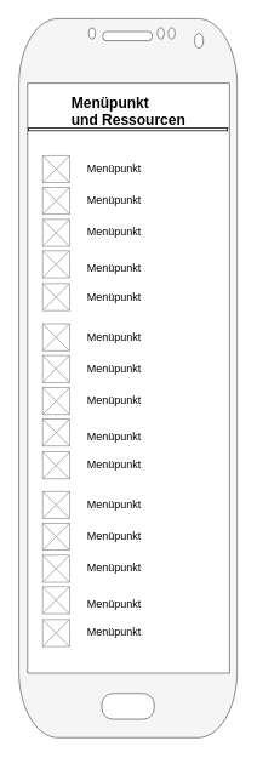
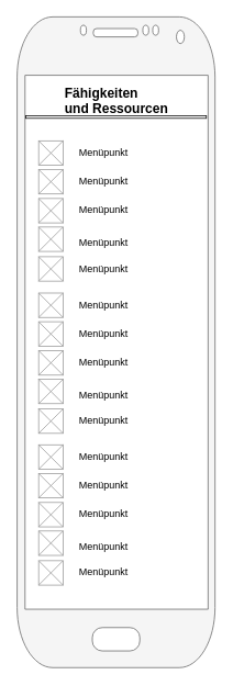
  <mxCell id="0" />
  <mxCell id="1" parent="0" />
  <mxCell id="2" value="" style="verticalLabelPosition=bottom;verticalAlign=top;html=1;shadow=0;dashed=0;strokeWidth=1;shape=mxgraph.android.phone2;strokeColor=#666666;fillColor=#f5f5f5;fontColor=#333333;" parent="1" vertex="1"><mxGeometry x="20" y="20" width="240" height="790.18" as="geometry" /></mxCell>
  <mxCell id="3" value="" style="shape=image;html=1;verticalAlign=top;verticalLabelPosition=bottom;labelBackgroundColor=#ffffff;imageAspect=0;aspect=fixed;image=https://cdn4.iconfinder.com/data/icons/wirecons-free-vector-icons/32/menu-alt-128.png;fillColor=none;" parent="1" vertex="1"><mxGeometry x="46.12" y="105.42" width="20.35" height="20.35" as="geometry" /></mxCell>
- <mxCell id="4" value="&lt;span style=&quot;font-size: 16px&quot;&gt;&lt;b&gt;Menüpunkt&lt;br&gt;und Ressourcen&lt;/b&gt;&lt;/span&gt;" style="text;html=1;" parent="1" vertex="1"><mxGeometry x="75.76" y="95.59" width="127.39" height="40" as="geometry" /></mxCell>
+ <mxCell id="4" value="&lt;span style=&quot;font-size: 16px&quot;&gt;&lt;b&gt;Fähigkeiten&lt;br&gt;und Ressourcen&lt;/b&gt;&lt;/span&gt;" style="text;html=1;" parent="1" vertex="1"><mxGeometry x="75.76" y="95.59" width="127.39" height="40" as="geometry" /></mxCell>
  <mxCell id="5" value="" style="rounded=0;whiteSpace=wrap;html=1;fillColor=#FFFFFF;" parent="1" vertex="1"><mxGeometry x="30.5" y="140.18" width="219" height="3" as="geometry" /></mxCell>
  <mxCell id="6" value="" style="verticalLabelPosition=bottom;shadow=0;dashed=0;align=center;html=1;verticalAlign=top;strokeWidth=1;shape=mxgraph.mockup.graphics.simpleIcon;strokeColor=#999999;fillColor=#FFFFFF;aspect=fixed;fontSize=12;" parent="1" vertex="1"><mxGeometry x="46.12" y="170.54" width="29.64" height="29.64" as="geometry" /></mxCell>
  <mxCell id="7" value="Menüpunkt" style="text;html=1;strokeColor=none;fillColor=none;align=center;verticalAlign=middle;whiteSpace=wrap;rounded=0;" parent="1" vertex="1"><mxGeometry x="90" y="175.36" width="70" height="20" as="geometry" /></mxCell>
  <mxCell id="8" value="" style="verticalLabelPosition=bottom;shadow=0;dashed=0;align=center;html=1;verticalAlign=top;strokeWidth=1;shape=mxgraph.mockup.graphics.simpleIcon;strokeColor=#999999;fillColor=#FFFFFF;aspect=fixed;fontSize=12;" parent="1" vertex="1"><mxGeometry x="46.12" y="205.36" width="29.64" height="29.64" as="geometry" /></mxCell>
  <mxCell id="9" value="Menüpunkt" style="text;html=1;strokeColor=none;fillColor=none;align=center;verticalAlign=middle;whiteSpace=wrap;rounded=0;" parent="1" vertex="1"><mxGeometry x="90" y="210.18" width="70" height="20" as="geometry" /></mxCell>
  <mxCell id="10" value="" style="verticalLabelPosition=bottom;shadow=0;dashed=0;align=center;html=1;verticalAlign=top;strokeWidth=1;shape=mxgraph.mockup.graphics.simpleIcon;strokeColor=#999999;fillColor=#FFFFFF;aspect=fixed;fontSize=12;" parent="1" vertex="1"><mxGeometry x="46.12" y="240.54" width="29.64" height="29.64" as="geometry" /></mxCell>
  <mxCell id="11" value="Menüpunkt" style="text;html=1;strokeColor=none;fillColor=none;align=center;verticalAlign=middle;whiteSpace=wrap;rounded=0;" parent="1" vertex="1"><mxGeometry x="90" y="245.36" width="70" height="20" as="geometry" /></mxCell>
  <mxCell id="12" value="" style="verticalLabelPosition=bottom;shadow=0;dashed=0;align=center;html=1;verticalAlign=top;strokeWidth=1;shape=mxgraph.mockup.graphics.simpleIcon;strokeColor=#999999;fillColor=#FFFFFF;aspect=fixed;fontSize=12;" parent="1" vertex="1"><mxGeometry x="46.12" y="275.18" width="29.64" height="29.64" as="geometry" /></mxCell>
  <mxCell id="13" value="Menüpunkt" style="text;html=1;strokeColor=none;fillColor=none;align=center;verticalAlign=middle;whiteSpace=wrap;rounded=0;" parent="1" vertex="1"><mxGeometry x="90" y="285.18" width="70" height="20" as="geometry" /></mxCell>
  <mxCell id="14" value="" style="verticalLabelPosition=bottom;shadow=0;dashed=0;align=center;html=1;verticalAlign=top;strokeWidth=1;shape=mxgraph.mockup.graphics.simpleIcon;strokeColor=#999999;fillColor=#FFFFFF;aspect=fixed;fontSize=12;" parent="1" vertex="1"><mxGeometry x="46.12" y="311.25" width="29.64" height="29.64" as="geometry" /></mxCell>
  <mxCell id="15" value="Menüpunkt" style="text;html=1;strokeColor=none;fillColor=none;align=center;verticalAlign=middle;whiteSpace=wrap;rounded=0;" parent="1" vertex="1"><mxGeometry x="90" y="316.07" width="70" height="20" as="geometry" /></mxCell>
  <mxCell id="16" value="" style="verticalLabelPosition=bottom;shadow=0;dashed=0;align=center;html=1;verticalAlign=top;strokeWidth=1;shape=mxgraph.mockup.graphics.simpleIcon;strokeColor=#999999;fillColor=#FFFFFF;aspect=fixed;fontSize=12;" parent="1" vertex="1"><mxGeometry x="46.12" y="355.36" width="29.64" height="29.64" as="geometry" /></mxCell>
  <mxCell id="17" value="Menüpunkt" style="text;html=1;strokeColor=none;fillColor=none;align=center;verticalAlign=middle;whiteSpace=wrap;rounded=0;" parent="1" vertex="1"><mxGeometry x="90" y="360.18" width="70" height="20" as="geometry" /></mxCell>
  <mxCell id="18" value="" style="verticalLabelPosition=bottom;shadow=0;dashed=0;align=center;html=1;verticalAlign=top;strokeWidth=1;shape=mxgraph.mockup.graphics.simpleIcon;strokeColor=#999999;fillColor=#FFFFFF;aspect=fixed;fontSize=12;" parent="1" vertex="1"><mxGeometry x="46.12" y="390.18" width="29.64" height="29.64" as="geometry" /></mxCell>
  <mxCell id="19" value="Menüpunkt" style="text;html=1;strokeColor=none;fillColor=none;align=center;verticalAlign=middle;whiteSpace=wrap;rounded=0;" parent="1" vertex="1"><mxGeometry x="90" y="395" width="70" height="20" as="geometry" /></mxCell>
  <mxCell id="20" value="" style="verticalLabelPosition=bottom;shadow=0;dashed=0;align=center;html=1;verticalAlign=top;strokeWidth=1;shape=mxgraph.mockup.graphics.simpleIcon;strokeColor=#999999;fillColor=#FFFFFF;aspect=fixed;fontSize=12;" parent="1" vertex="1"><mxGeometry x="46.12" y="425.36" width="29.64" height="29.64" as="geometry" /></mxCell>
  <mxCell id="21" value="Menüpunkt" style="text;html=1;strokeColor=none;fillColor=none;align=center;verticalAlign=middle;whiteSpace=wrap;rounded=0;" parent="1" vertex="1"><mxGeometry x="90" y="430.18" width="70" height="20" as="geometry" /></mxCell>
  <mxCell id="22" value="" style="verticalLabelPosition=bottom;shadow=0;dashed=0;align=center;html=1;verticalAlign=top;strokeWidth=1;shape=mxgraph.mockup.graphics.simpleIcon;strokeColor=#999999;fillColor=#FFFFFF;aspect=fixed;fontSize=12;" parent="1" vertex="1"><mxGeometry x="46.12" y="460" width="29.64" height="29.64" as="geometry" /></mxCell>
  <mxCell id="23" value="Menüpunkt" style="text;html=1;strokeColor=none;fillColor=none;align=center;verticalAlign=middle;whiteSpace=wrap;rounded=0;" parent="1" vertex="1"><mxGeometry x="90" y="470" width="70" height="20" as="geometry" /></mxCell>
  <mxCell id="24" value="" style="verticalLabelPosition=bottom;shadow=0;dashed=0;align=center;html=1;verticalAlign=top;strokeWidth=1;shape=mxgraph.mockup.graphics.simpleIcon;strokeColor=#999999;fillColor=#FFFFFF;aspect=fixed;fontSize=12;" parent="1" vertex="1"><mxGeometry x="46.12" y="496.07" width="29.64" height="29.64" as="geometry" /></mxCell>
  <mxCell id="25" value="Menüpunkt" style="text;html=1;strokeColor=none;fillColor=none;align=center;verticalAlign=middle;whiteSpace=wrap;rounded=0;" parent="1" vertex="1"><mxGeometry x="90" y="500.89" width="70" height="20" as="geometry" /></mxCell>
  <mxCell id="26" value="" style="verticalLabelPosition=bottom;shadow=0;dashed=0;align=center;html=1;verticalAlign=top;strokeWidth=1;shape=mxgraph.mockup.graphics.simpleIcon;strokeColor=#999999;fillColor=#FFFFFF;aspect=fixed;fontSize=12;" parent="1" vertex="1"><mxGeometry x="46.12" y="539.65" width="29.64" height="29.64" as="geometry" /></mxCell>
  <mxCell id="27" value="Menüpunkt" style="text;html=1;strokeColor=none;fillColor=none;align=center;verticalAlign=middle;whiteSpace=wrap;rounded=0;" parent="1" vertex="1"><mxGeometry x="90" y="544.47" width="70" height="20" as="geometry" /></mxCell>
  <mxCell id="28" value="" style="verticalLabelPosition=bottom;shadow=0;dashed=0;align=center;html=1;verticalAlign=top;strokeWidth=1;shape=mxgraph.mockup.graphics.simpleIcon;strokeColor=#999999;fillColor=#FFFFFF;aspect=fixed;fontSize=12;" parent="1" vertex="1"><mxGeometry x="46.12" y="574.47" width="29.64" height="29.64" as="geometry" /></mxCell>
  <mxCell id="29" value="Menüpunkt" style="text;html=1;strokeColor=none;fillColor=none;align=center;verticalAlign=middle;whiteSpace=wrap;rounded=0;" parent="1" vertex="1"><mxGeometry x="90" y="579.29" width="70" height="20" as="geometry" /></mxCell>
  <mxCell id="30" value="" style="verticalLabelPosition=bottom;shadow=0;dashed=0;align=center;html=1;verticalAlign=top;strokeWidth=1;shape=mxgraph.mockup.graphics.simpleIcon;strokeColor=#999999;fillColor=#FFFFFF;aspect=fixed;fontSize=12;" parent="1" vertex="1"><mxGeometry x="46.12" y="609.65" width="29.64" height="29.64" as="geometry" /></mxCell>
  <mxCell id="31" value="Menüpunkt" style="text;html=1;strokeColor=none;fillColor=none;align=center;verticalAlign=middle;whiteSpace=wrap;rounded=0;" parent="1" vertex="1"><mxGeometry x="90" y="614.47" width="70" height="20" as="geometry" /></mxCell>
  <mxCell id="32" value="" style="verticalLabelPosition=bottom;shadow=0;dashed=0;align=center;html=1;verticalAlign=top;strokeWidth=1;shape=mxgraph.mockup.graphics.simpleIcon;strokeColor=#999999;fillColor=#FFFFFF;aspect=fixed;fontSize=12;" parent="1" vertex="1"><mxGeometry x="46.12" y="644.29" width="29.64" height="29.64" as="geometry" /></mxCell>
  <mxCell id="33" value="Menüpunkt" style="text;html=1;strokeColor=none;fillColor=none;align=center;verticalAlign=middle;whiteSpace=wrap;rounded=0;" parent="1" vertex="1"><mxGeometry x="90" y="654.29" width="70" height="20" as="geometry" /></mxCell>
  <mxCell id="34" value="" style="verticalLabelPosition=bottom;shadow=0;dashed=0;align=center;html=1;verticalAlign=top;strokeWidth=1;shape=mxgraph.mockup.graphics.simpleIcon;strokeColor=#999999;fillColor=#FFFFFF;aspect=fixed;fontSize=12;" parent="1" vertex="1"><mxGeometry x="46.12" y="680.36" width="29.64" height="29.64" as="geometry" /></mxCell>
  <mxCell id="35" value="Menüpunkt" style="text;html=1;strokeColor=none;fillColor=none;align=center;verticalAlign=middle;whiteSpace=wrap;rounded=0;" parent="1" vertex="1"><mxGeometry x="90" y="685.18" width="70" height="20" as="geometry" /></mxCell>
  <mxCell id="36" value="" style="shape=image;html=1;verticalAlign=top;verticalLabelPosition=bottom;labelBackgroundColor=#ffffff;imageAspect=0;aspect=fixed;image=https://cdn0.iconfinder.com/data/icons/geosm-e-commerce/48/info-128.png" parent="1" vertex="1"><mxGeometry x="207.52" y="94.6" width="41.98" height="41.98" as="geometry" /></mxCell>
